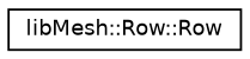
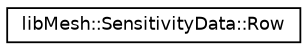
  digraph {
    rankdir=TB
-   n1 [color=black fillcolor=white fontname=Helvetica fontsize=10 height=0.2 label="libMesh::Row::Row" shape=record style=filled width=0.4]
+   n1 [color=black fillcolor=white fontname=Helvetica fontsize=10 height=0.2 label="libMesh::SensitivityData::Row" shape=record style=filled width=0.4]
  }
